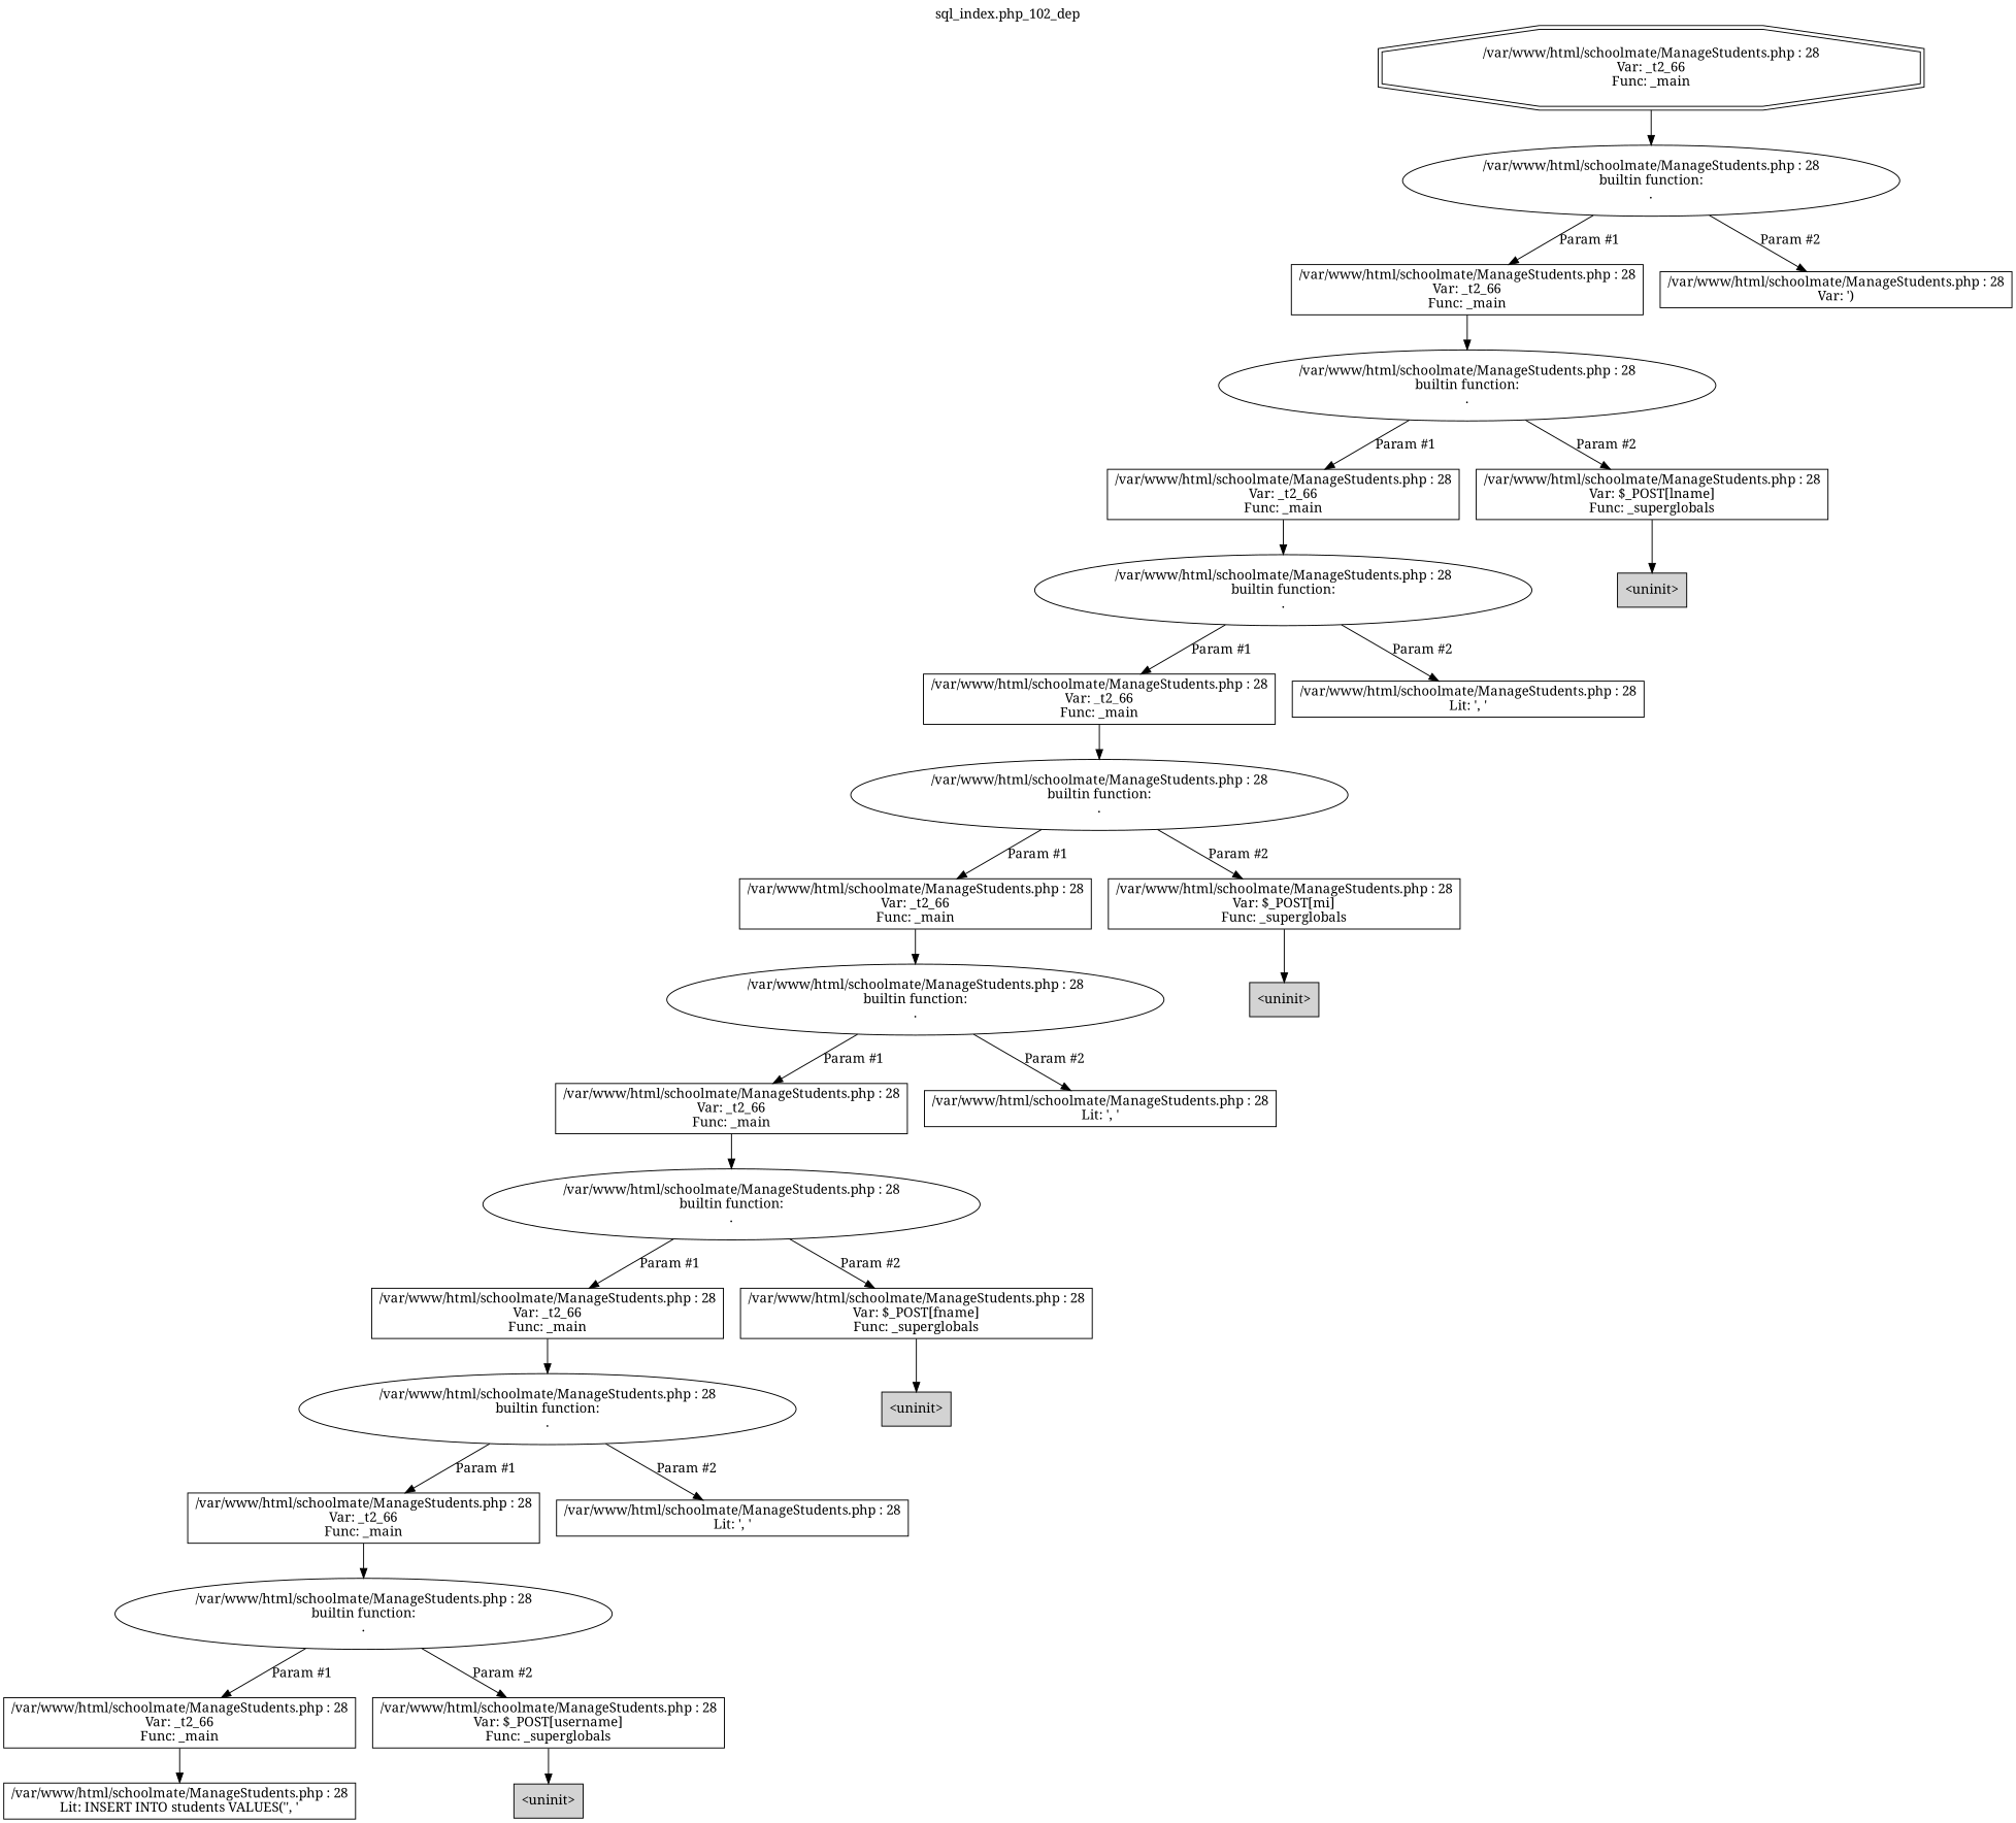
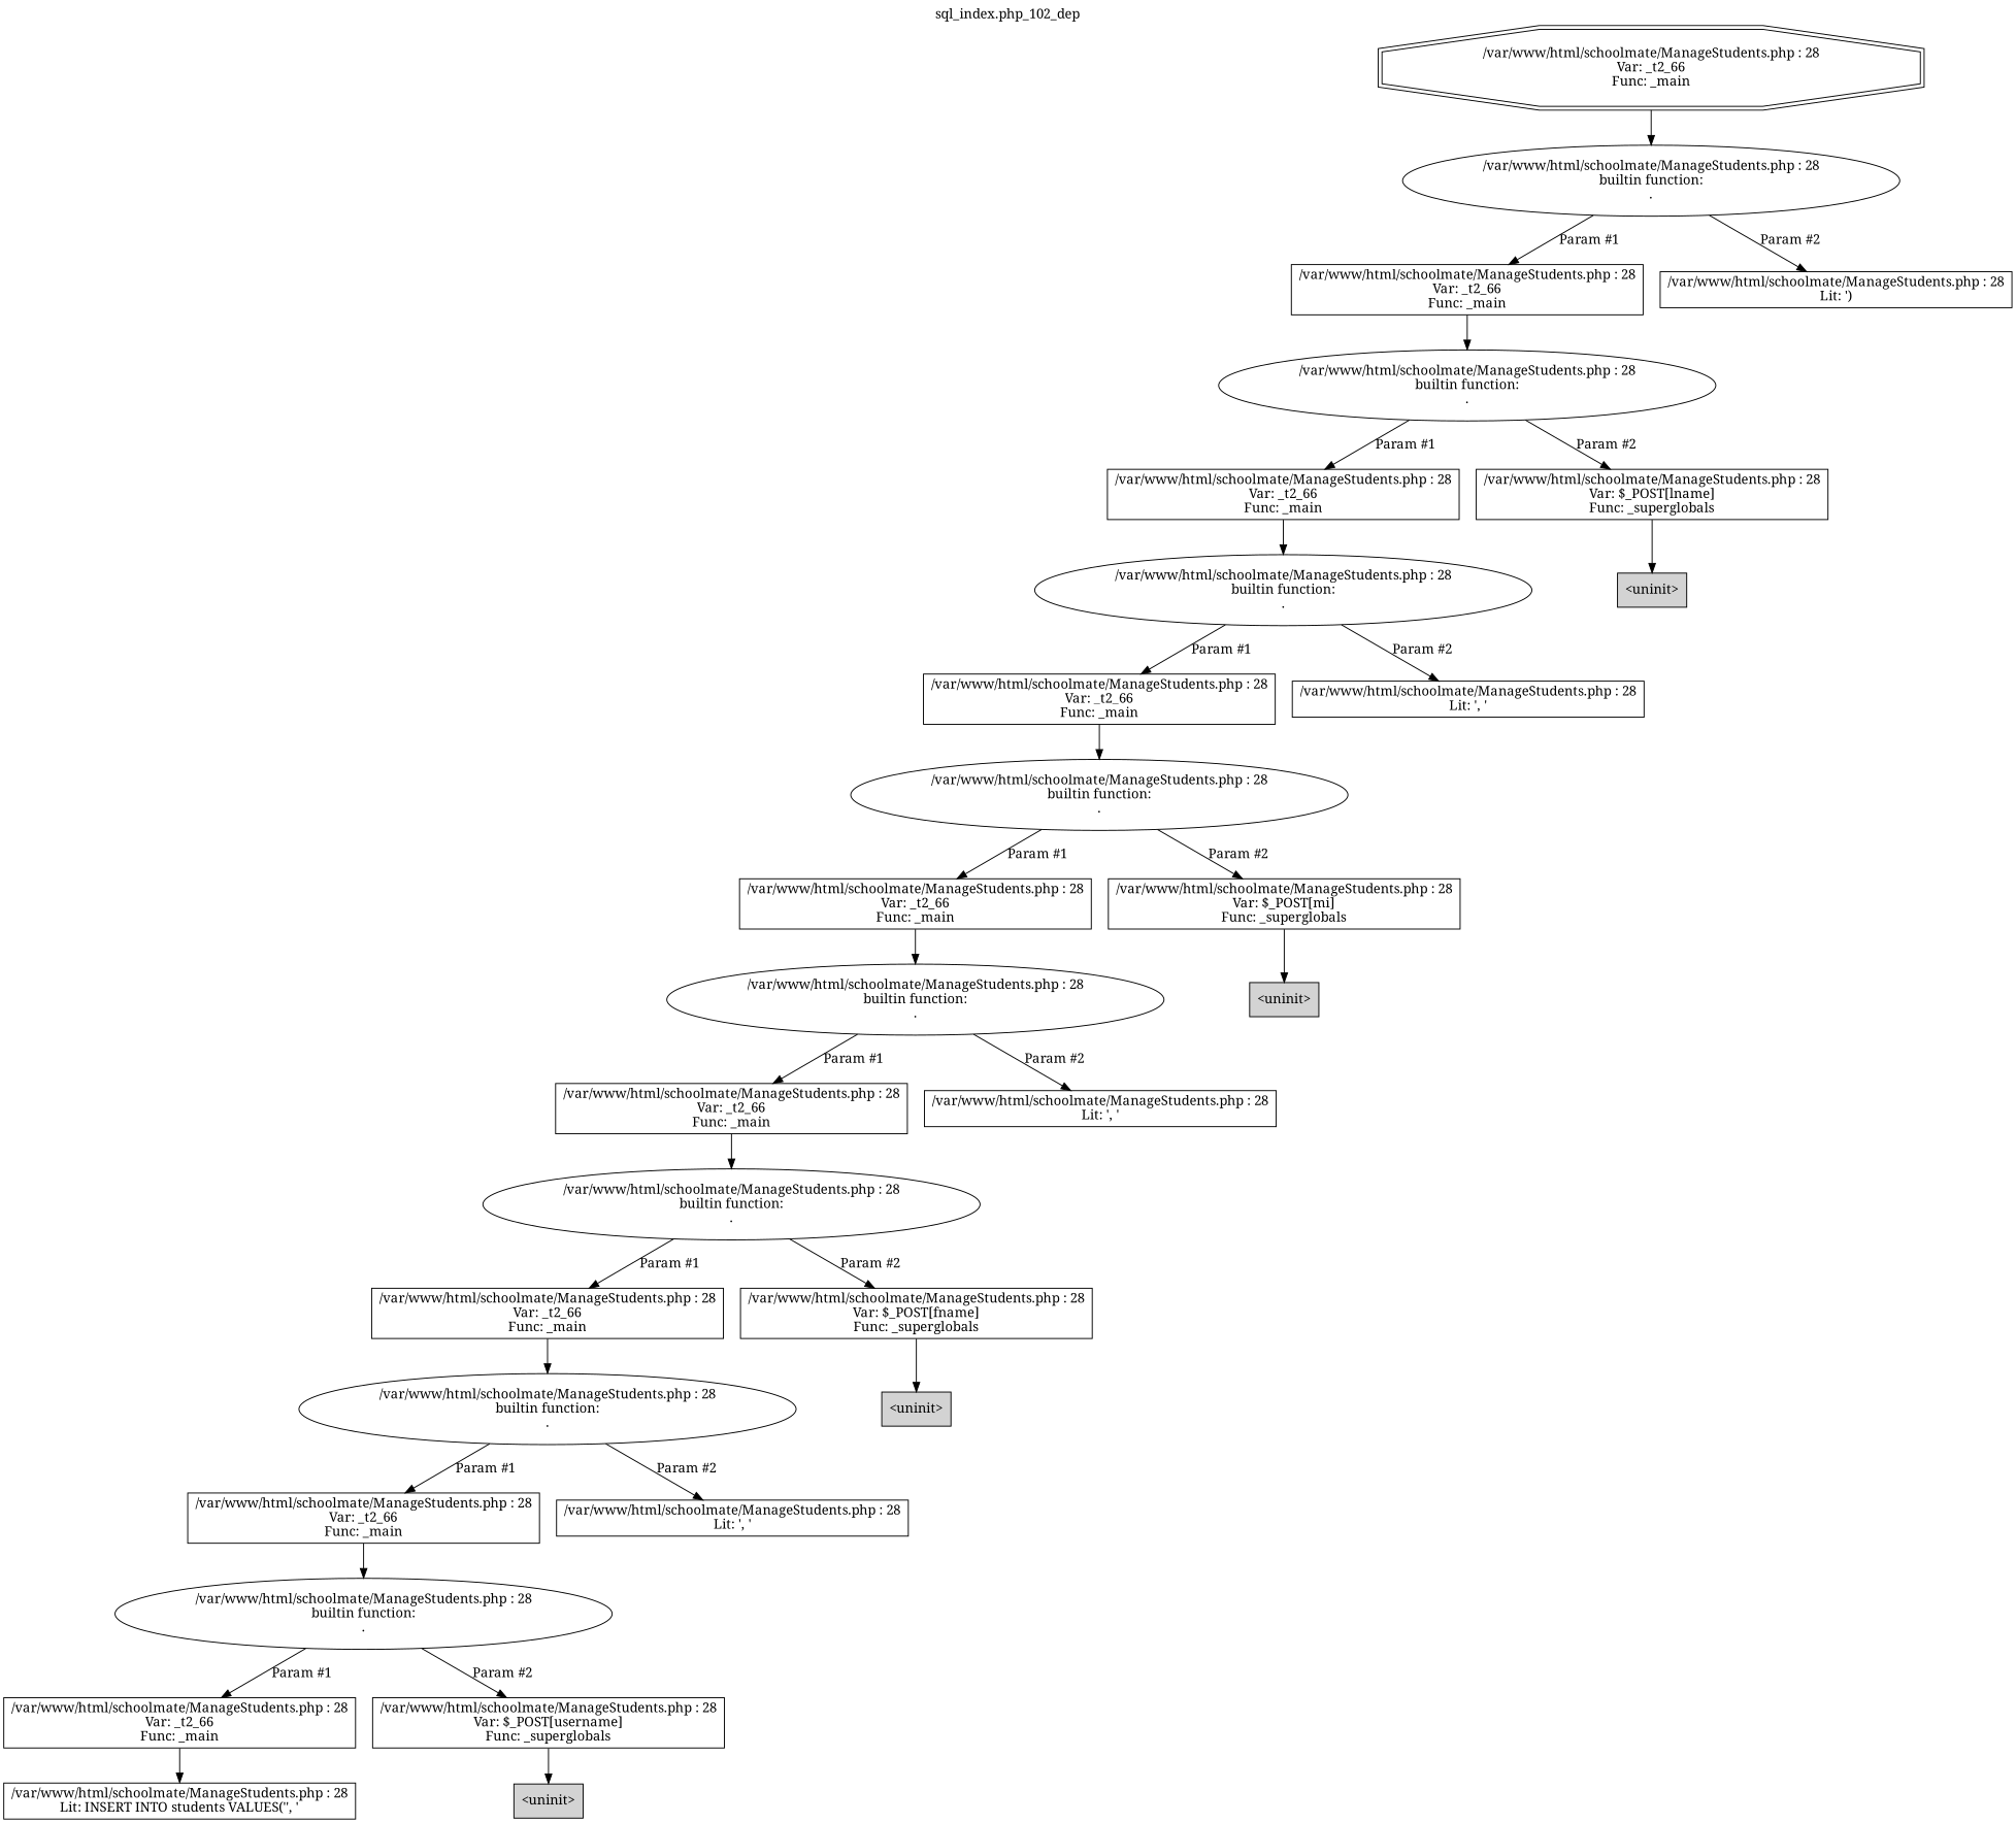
  digraph {
    label="sql_index.php_102_dep"
    labelloc=t
    fontname="Noto Serif"
    node [shape=box fontname="Noto Serif"]
    edge [fontname="Noto Serif"]
    n1 [label="/var/www/html/schoolmate/ManageStudents.php : 28\nVar: _t2_66\nFunc: _main\n" shape=doubleoctagon]
    n2 [label="/var/www/html/schoolmate/ManageStudents.php : 28\nbuiltin function:\n.\n" shape=ellipse]
    n3 [label="/var/www/html/schoolmate/ManageStudents.php : 28\nVar: _t2_66\nFunc: _main\n"]
-   n4 [label="/var/www/html/schoolmate/ManageStudents.php : 28\nVar: ')\n"]
+   n4 [label="/var/www/html/schoolmate/ManageStudents.php : 28\nLit: ')\n"]
    n5 [label="/var/www/html/schoolmate/ManageStudents.php : 28\nbuiltin function:\n.\n" shape=ellipse]
    n6 [label="/var/www/html/schoolmate/ManageStudents.php : 28\nVar: _t2_66\nFunc: _main\n"]
    n7 [label="/var/www/html/schoolmate/ManageStudents.php : 28\nVar: $_POST[lname]\nFunc: _superglobals\n"]
    n8 [label="/var/www/html/schoolmate/ManageStudents.php : 28\nbuiltin function:\n.\n" shape=ellipse]
    n9 [label="/var/www/html/schoolmate/ManageStudents.php : 28\nVar: _t2_66\nFunc: _main\n"]
    n10 [label="/var/www/html/schoolmate/ManageStudents.php : 28\nLit: ', '\n"]
    n11 [label="/var/www/html/schoolmate/ManageStudents.php : 28\nbuiltin function:\n.\n" shape=ellipse]
    n12 [label="/var/www/html/schoolmate/ManageStudents.php : 28\nVar: _t2_66\nFunc: _main\n"]
    n13 [label="/var/www/html/schoolmate/ManageStudents.php : 28\nVar: $_POST[mi]\nFunc: _superglobals\n"]
    n14 [label="/var/www/html/schoolmate/ManageStudents.php : 28\nbuiltin function:\n.\n" shape=ellipse]
    n15 [label="/var/www/html/schoolmate/ManageStudents.php : 28\nVar: _t2_66\nFunc: _main\n"]
    n16 [label="/var/www/html/schoolmate/ManageStudents.php : 28\nLit: ', '\n"]
    n17 [label="/var/www/html/schoolmate/ManageStudents.php : 28\nbuiltin function:\n.\n" shape=ellipse]
    n18 [label="/var/www/html/schoolmate/ManageStudents.php : 28\nVar: _t2_66\nFunc: _main\n"]
    n19 [label="/var/www/html/schoolmate/ManageStudents.php : 28\nVar: $_POST[fname]\nFunc: _superglobals\n"]
    n20 [label="/var/www/html/schoolmate/ManageStudents.php : 28\nbuiltin function:\n.\n" shape=ellipse]
    n21 [label="/var/www/html/schoolmate/ManageStudents.php : 28\nVar: _t2_66\nFunc: _main\n"]
    n22 [label="/var/www/html/schoolmate/ManageStudents.php : 28\nLit: ', '\n"]
    n23 [label="/var/www/html/schoolmate/ManageStudents.php : 28\nbuiltin function:\n.\n" shape=ellipse]
    n24 [label="/var/www/html/schoolmate/ManageStudents.php : 28\nVar: _t2_66\nFunc: _main\n"]
    n25 [label="/var/www/html/schoolmate/ManageStudents.php : 28\nVar: $_POST[username]\nFunc: _superglobals\n"]
    n26 [label="/var/www/html/schoolmate/ManageStudents.php : 28\nLit: INSERT INTO students VALUES('', '\n"]
    n27 [label="<uninit>" style=filled]
    n28 [label="<uninit>" style=filled]
    n29 [label="<uninit>" style=filled]
    n30 [label="<uninit>" style=filled]
    n1 -> n2
    n2 -> n3 [label="Param #1"]
    n2 -> n4 [label="Param #2"]
    n3 -> n5
    n5 -> n6 [label="Param #1"]
    n5 -> n7 [label="Param #2"]
    n6 -> n8
    n7 -> n30
    n8 -> n9 [label="Param #1"]
    n8 -> n10 [label="Param #2"]
    n9 -> n11
    n11 -> n12 [label="Param #1"]
    n11 -> n13 [label="Param #2"]
    n12 -> n14
    n13 -> n29
    n14 -> n15 [label="Param #1"]
    n14 -> n16 [label="Param #2"]
    n15 -> n17
    n17 -> n18 [label="Param #1"]
    n17 -> n19 [label="Param #2"]
    n18 -> n20
    n19 -> n28
    n20 -> n21 [label="Param #1"]
    n20 -> n22 [label="Param #2"]
    n21 -> n23
    n23 -> n24 [label="Param #1"]
    n23 -> n25 [label="Param #2"]
    n24 -> n26
    n25 -> n27
  }
